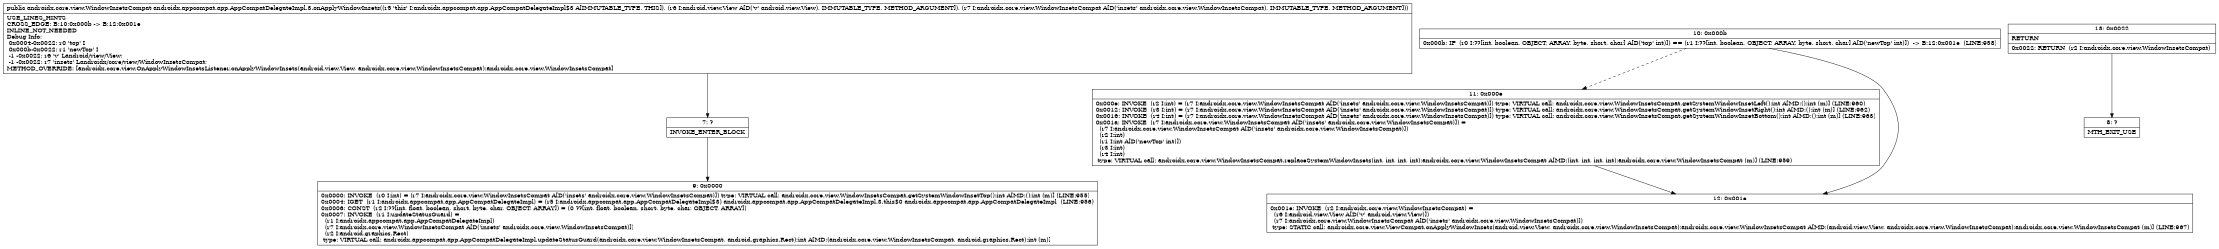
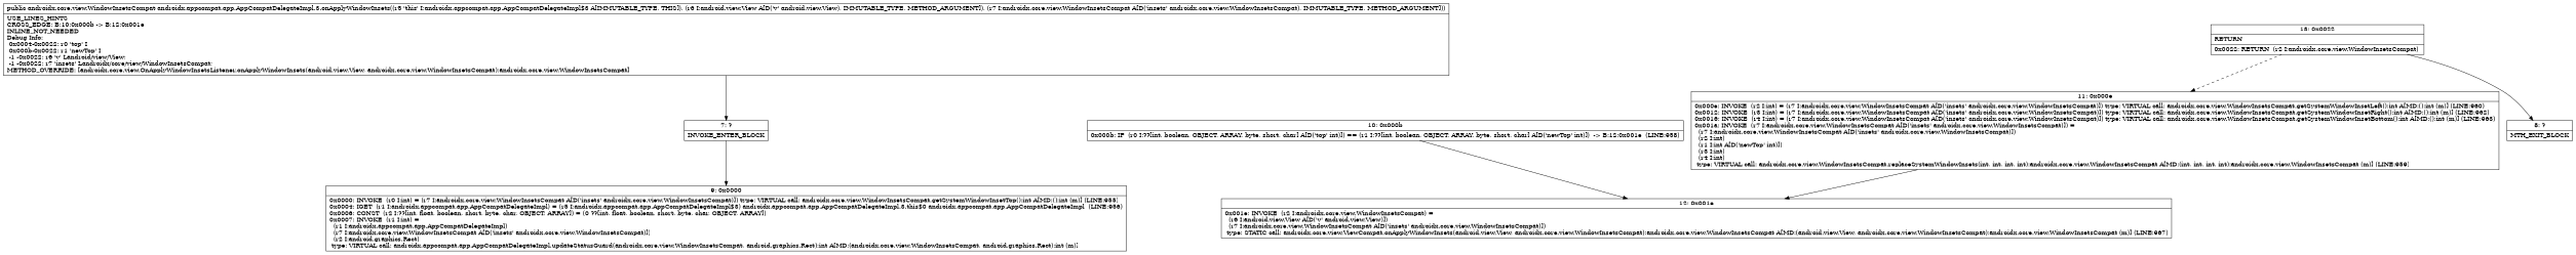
  digraph {
    node [shape=record]
    n1 [label="{7\:\ ?|INVOKE_ENTER_BLOCK\l}"]
-   n2 [label="{9\:\ 0x0000|0x0000: INVOKE  (r0 I:int) = (r7 I:androidx.core.view.WindowInsetsCompat A[D('insets' androidx.core.view.WindowInsetsCompat)]) type: VIRTUAL call: androidx.core.view.WindowInsetsCompat.getSystemWindowInsetTop():int A[MD:():int (m)] (LINE:955)\l0x0004: IGET  (r1 I:androidx.appcompat.app.AppCompatDelegateImpl) = (r5 I:androidx.appcompat.app.AppCompatDelegateImpl$3) androidx.appcompat.app.AppCompatDelegateImpl.3.this$0 androidx.appcompat.app.AppCompatDelegateImpl  (LINE:956)\l0x0006: CONST  (r2 I:??[int, float, boolean, short, byte, char, OBJECT, ARRAY]) = (0 ??[int, float, boolean, short, byte, char, OBJECT, ARRAY]) \l0x0007: INVOKE  (r1 I:updateStatusGuard) = \l  (r1 I:androidx.appcompat.app.AppCompatDelegateImpl)\l  (r7 I:androidx.core.view.WindowInsetsCompat A[D('insets' androidx.core.view.WindowInsetsCompat)])\l  (r2 I:android.graphics.Rect)\l type: VIRTUAL call: androidx.appcompat.app.AppCompatDelegateImpl.updateStatusGuard(androidx.core.view.WindowInsetsCompat, android.graphics.Rect):int A[MD:(androidx.core.view.WindowInsetsCompat, android.graphics.Rect):int (m)]\l}"]
+   n2 [label="{9\:\ 0x0000|0x0000: INVOKE  (r0 I:int) = (r7 I:androidx.core.view.WindowInsetsCompat A[D('insets' androidx.core.view.WindowInsetsCompat)]) type: VIRTUAL call: androidx.core.view.WindowInsetsCompat.getSystemWindowInsetTop():int A[MD:():int (m)] (LINE:955)\l0x0004: IGET  (r1 I:androidx.appcompat.app.AppCompatDelegateImpl) = (r5 I:androidx.appcompat.app.AppCompatDelegateImpl$3) androidx.appcompat.app.AppCompatDelegateImpl.3.this$0 androidx.appcompat.app.AppCompatDelegateImpl  (LINE:956)\l0x0006: CONST  (r2 I:??[int, float, boolean, short, byte, char, OBJECT, ARRAY]) = (0 ??[int, float, boolean, short, byte, char, OBJECT, ARRAY]) \l0x0007: INVOKE  (r1 I:int) = \l  (r1 I:androidx.appcompat.app.AppCompatDelegateImpl)\l  (r7 I:androidx.core.view.WindowInsetsCompat A[D('insets' androidx.core.view.WindowInsetsCompat)])\l  (r2 I:android.graphics.Rect)\l type: VIRTUAL call: androidx.appcompat.app.AppCompatDelegateImpl.updateStatusGuard(androidx.core.view.WindowInsetsCompat, android.graphics.Rect):int A[MD:(androidx.core.view.WindowInsetsCompat, android.graphics.Rect):int (m)]\l}"]
    n3 [label="{10\:\ 0x000b|0x000b: IF  (r0 I:??[int, boolean, OBJECT, ARRAY, byte, short, char] A[D('top' int)]) == (r1 I:??[int, boolean, OBJECT, ARRAY, byte, short, char] A[D('newTop' int)])  \-\> B:12:0x001e  (LINE:958)\l}"]
    n4 [label="{11\:\ 0x000e|0x000e: INVOKE  (r2 I:int) = (r7 I:androidx.core.view.WindowInsetsCompat A[D('insets' androidx.core.view.WindowInsetsCompat)]) type: VIRTUAL call: androidx.core.view.WindowInsetsCompat.getSystemWindowInsetLeft():int A[MD:():int (m)] (LINE:960)\l0x0012: INVOKE  (r3 I:int) = (r7 I:androidx.core.view.WindowInsetsCompat A[D('insets' androidx.core.view.WindowInsetsCompat)]) type: VIRTUAL call: androidx.core.view.WindowInsetsCompat.getSystemWindowInsetRight():int A[MD:():int (m)] (LINE:962)\l0x0016: INVOKE  (r4 I:int) = (r7 I:androidx.core.view.WindowInsetsCompat A[D('insets' androidx.core.view.WindowInsetsCompat)]) type: VIRTUAL call: androidx.core.view.WindowInsetsCompat.getSystemWindowInsetBottom():int A[MD:():int (m)] (LINE:963)\l0x001a: INVOKE  (r7 I:androidx.core.view.WindowInsetsCompat A[D('insets' androidx.core.view.WindowInsetsCompat)]) = \l  (r7 I:androidx.core.view.WindowInsetsCompat A[D('insets' androidx.core.view.WindowInsetsCompat)])\l  (r2 I:int)\l  (r1 I:int A[D('newTop' int)])\l  (r3 I:int)\l  (r4 I:int)\l type: VIRTUAL call: androidx.core.view.WindowInsetsCompat.replaceSystemWindowInsets(int, int, int, int):androidx.core.view.WindowInsetsCompat A[MD:(int, int, int, int):androidx.core.view.WindowInsetsCompat (m)] (LINE:959)\l}"]
    n5 [label="{12\:\ 0x001e|0x001e: INVOKE  (r2 I:androidx.core.view.WindowInsetsCompat) = \l  (r6 I:android.view.View A[D('v' android.view.View)])\l  (r7 I:androidx.core.view.WindowInsetsCompat A[D('insets' androidx.core.view.WindowInsetsCompat)])\l type: STATIC call: androidx.core.view.ViewCompat.onApplyWindowInsets(android.view.View, androidx.core.view.WindowInsetsCompat):androidx.core.view.WindowInsetsCompat A[MD:(android.view.View, androidx.core.view.WindowInsetsCompat):androidx.core.view.WindowInsetsCompat (m)] (LINE:967)\l}"]
    n6 [label="{13\:\ 0x0022|RETURN\l|0x0022: RETURN  (r2 I:androidx.core.view.WindowInsetsCompat) \l}"]
-   n7 [label="{8\:\ ?|MTH_EXIT_USE\l}"]
+   n7 [label="{8\:\ ?|MTH_EXIT_BLOCK\l}"]
    n8 [label="{public androidx.core.view.WindowInsetsCompat androidx.appcompat.app.AppCompatDelegateImpl.3.onApplyWindowInsets((r5 'this' I:androidx.appcompat.app.AppCompatDelegateImpl$3 A[IMMUTABLE_TYPE, THIS]), (r6 I:android.view.View A[D('v' android.view.View), IMMUTABLE_TYPE, METHOD_ARGUMENT]), (r7 I:androidx.core.view.WindowInsetsCompat A[D('insets' androidx.core.view.WindowInsetsCompat), IMMUTABLE_TYPE, METHOD_ARGUMENT]))  | USE_LINES_HINTS\lCROSS_EDGE: B:10:0x000b \-\> B:12:0x001e\lINLINE_NOT_NEEDED\lDebug Info:\l  0x0004\-0x0022: r0 'top' I\l  0x000b\-0x0022: r1 'newTop' I\l  \-1 \-0x0022: r6 'v' Landroid\/view\/View;\l  \-1 \-0x0022: r7 'insets' Landroidx\/core\/view\/WindowInsetsCompat;\lMETHOD_OVERRIDE: [androidx.core.view.OnApplyWindowInsetsListener.onApplyWindowInsets(android.view.View, androidx.core.view.WindowInsetsCompat):androidx.core.view.WindowInsetsCompat]\l}"]
    n1 -> n2
-   n3 -> n4 [style=dashed]
+   n6 -> n4 [style=dashed]
    n3 -> n5
    n4 -> n5
    n6 -> n7
    n8 -> n1
  }
